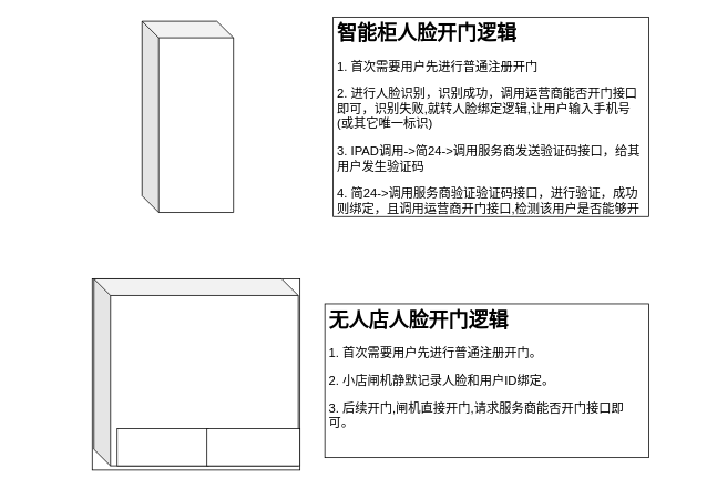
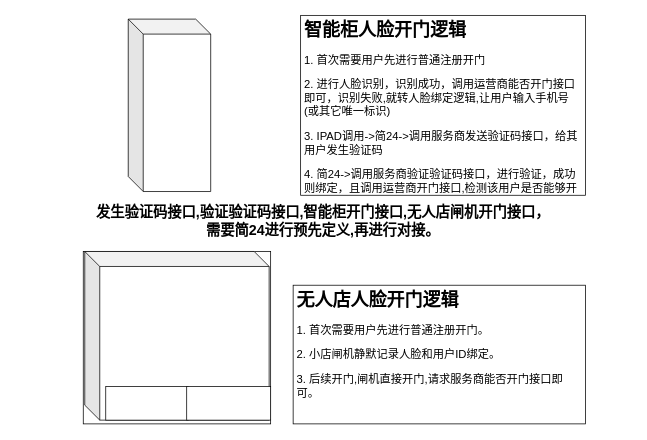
  <mxCell id="0" />
  <mxCell id="1" parent="0" />
  <mxCell id="2" value="" style="shape=cube;whiteSpace=wrap;html=1;boundedLbl=1;backgroundOutline=1;darkOpacity=0.05;darkOpacity2=0.1;" vertex="1" parent="1"><mxGeometry x="170" y="25" width="110" height="230" as="geometry" /></mxCell>
  <mxCell id="3" value="" style="shape=image;html=1;verticalAlign=top;verticalLabelPosition=bottom;labelBackgroundColor=#ffffff;imageAspect=0;aspect=fixed;image=https://cdn3.iconfinder.com/data/icons/strokeline/128/17_icons-128.png" vertex="1" parent="1"><mxGeometry x="192" y="65" width="88" height="88" as="geometry" /></mxCell>
  <mxCell id="4" value="&lt;h1&gt;智能柜人脸开门逻辑&lt;/h1&gt;&lt;p style=&quot;font-size: 15px&quot;&gt;&lt;font style=&quot;font-size: 15px&quot;&gt;1. 首次需要用户先进行普通注册开门&lt;/font&gt;&lt;/p&gt;&lt;p style=&quot;font-size: 15px&quot;&gt;&lt;font style=&quot;font-size: 15px&quot;&gt;2. 进行人脸识别，识别成功，调用运营商能否开门接口即可，识别失败,就转人脸绑定逻辑,让用户输入手机号(或其它唯一标识)&lt;/font&gt;&lt;/p&gt;&lt;p style=&quot;font-size: 15px&quot;&gt;&lt;font style=&quot;font-size: 15px&quot;&gt;3. IPAD调用-&amp;gt;简24-&amp;gt;调用服务商发送验证码接口，给其用户发生验证码&lt;/font&gt;&lt;/p&gt;&lt;p style=&quot;font-size: 15px&quot;&gt;&lt;font style=&quot;font-size: 15px&quot;&gt;4. 简24-&amp;gt;调用服务商验证验证码接口，进行验证，成功则绑定，且调用运营商开门接口,检测该用户是否能够开门。&lt;/font&gt;&lt;/p&gt;" style="text;html=1;strokeColor=#000000;fillColor=none;spacing=5;spacingTop=-20;whiteSpace=wrap;overflow=hidden;rounded=0;" vertex="1" parent="1"><mxGeometry x="400" y="20" width="380" height="240" as="geometry" /></mxCell>
  <mxCell id="5" value="" style="shape=image;html=1;verticalAlign=top;verticalLabelPosition=bottom;labelBackgroundColor=#ffffff;imageAspect=0;aspect=fixed;image=https://cdn2.iconfinder.com/data/icons/analytic-investment-and-balanced-scorecard/512/642_finger_fingerprint_recognition_scan_scanning-128.png;strokeColor=#000000;" vertex="1" parent="1"><mxGeometry x="206" y="75" width="48" height="48" as="geometry" /></mxCell>
- <mxCell id="6" value="&lt;h1&gt;无人店人脸开门逻辑&lt;/h1&gt;&lt;p style=&quot;font-size: 15px&quot;&gt;&lt;font style=&quot;font-size: 15px&quot;&gt;1. 首次需要用户先进行普通注册开门。&lt;/font&gt;&lt;/p&gt;&lt;p style=&quot;font-size: 15px&quot;&gt;&lt;font style=&quot;font-size: 15px&quot;&gt;2. 小店闸机静默记录人脸和用户ID绑定。&lt;/font&gt;&lt;/p&gt;&lt;p style=&quot;font-size: 15px&quot;&gt;&lt;font style=&quot;font-size: 15px&quot;&gt;3. 后续开门,闸机直接开门,请求服务商能否开门接口即可。&lt;/font&gt;&lt;/p&gt;" style="text;html=1;strokeColor=#000000;fillColor=none;spacing=5;spacingTop=-20;whiteSpace=wrap;overflow=hidden;rounded=0;" vertex="1" parent="1"><mxGeometry x="390" y="365" width="390" height="185" as="geometry" /></mxCell>
+ <mxCell id="6" value="&lt;h1&gt;无人店人脸开门逻辑&lt;/h1&gt;&lt;p style=&quot;font-size: 15px&quot;&gt;&lt;font style=&quot;font-size: 15px&quot;&gt;1. 首次需要用户先进行普通注册开门。&lt;/font&gt;&lt;/p&gt;&lt;p style=&quot;font-size: 15px&quot;&gt;&lt;font style=&quot;font-size: 15px&quot;&gt;2. 小店闸机静默记录人脸和用户ID绑定。&lt;/font&gt;&lt;/p&gt;&lt;p style=&quot;font-size: 15px&quot;&gt;&lt;font style=&quot;font-size: 15px&quot;&gt;3. 后续开门,闸机直接开门,请求服务商能否开门接口即可。&lt;/font&gt;&lt;/p&gt;" style="text;html=1;strokeColor=#000000;fillColor=none;spacing=5;spacingTop=-20;whiteSpace=wrap;overflow=hidden;rounded=0;" vertex="1" parent="1"><mxGeometry x="390" y="380" width="390" height="185" as="geometry" /></mxCell>
  <mxCell id="7" value="" style="rounded=0;whiteSpace=wrap;html=1;strokeColor=#000000;" vertex="1" parent="1"><mxGeometry x="110" y="335" width="250" height="230" as="geometry" /></mxCell>
  <mxCell id="8" value="" style="shape=cube;whiteSpace=wrap;html=1;boundedLbl=1;backgroundOutline=1;darkOpacity=0.05;darkOpacity2=0.1;strokeColor=#000000;" vertex="1" parent="1"><mxGeometry x="112" y="335" width="246" height="225" as="geometry" /></mxCell>
  <mxCell id="9" value="" style="rounded=0;whiteSpace=wrap;html=1;strokeColor=#000000;" vertex="1" parent="1"><mxGeometry x="140" y="515" width="110" height="45" as="geometry" /></mxCell>
  <mxCell id="10" value="" style="rounded=0;whiteSpace=wrap;html=1;strokeColor=#000000;" vertex="1" parent="1"><mxGeometry x="248" y="515" width="112" height="45" as="geometry" /></mxCell>
  <mxCell id="11" value="" style="shape=image;html=1;verticalAlign=top;verticalLabelPosition=bottom;labelBackgroundColor=#ffffff;imageAspect=0;aspect=fixed;image=https://cdn3.iconfinder.com/data/icons/strokeline/128/17_icons-128.png" vertex="1" parent="1"><mxGeometry x="130" y="472" width="88" height="88" as="geometry" /></mxCell>
  <mxCell id="12" value="" style="shape=image;html=1;verticalAlign=top;verticalLabelPosition=bottom;labelBackgroundColor=#ffffff;imageAspect=0;aspect=fixed;image=https://cdn2.iconfinder.com/data/icons/analytic-investment-and-balanced-scorecard/512/642_finger_fingerprint_recognition_scan_scanning-128.png;strokeColor=#000000;" vertex="1" parent="1"><mxGeometry x="144" y="482" width="48" height="48" as="geometry" /></mxCell>
  <mxCell id="13" value="" style="shape=image;html=1;verticalAlign=top;verticalLabelPosition=bottom;labelBackgroundColor=#ffffff;imageAspect=0;aspect=fixed;image=https://cdn3.iconfinder.com/data/icons/strokeline/128/17_icons-128.png" vertex="1" parent="1"><mxGeometry x="280" y="472" width="88" height="88" as="geometry" /></mxCell>
  <mxCell id="14" value="" style="shape=image;html=1;verticalAlign=top;verticalLabelPosition=bottom;labelBackgroundColor=#ffffff;imageAspect=0;aspect=fixed;image=https://cdn2.iconfinder.com/data/icons/analytic-investment-and-balanced-scorecard/512/642_finger_fingerprint_recognition_scan_scanning-128.png;strokeColor=#000000;" vertex="1" parent="1"><mxGeometry x="294" y="482" width="48" height="48" as="geometry" /></mxCell>
+ <mxCell id="15" value="&lt;font size=&quot;1&quot;&gt;&lt;b style=&quot;font-size: 19px&quot;&gt;发生验证码接口,验证验证码接口,智能柜开门接口,无人店闸机开门接口，&lt;br&gt;需要简24进行预先定义,再进行对接。&lt;/b&gt;&lt;/font&gt;" style="text;html=1;strokeColor=none;fillColor=none;align=center;verticalAlign=middle;whiteSpace=wrap;rounded=0;" vertex="1" parent="1"><mxGeometry x="20" y="265" width="820" height="60" as="geometry" /></mxCell>
